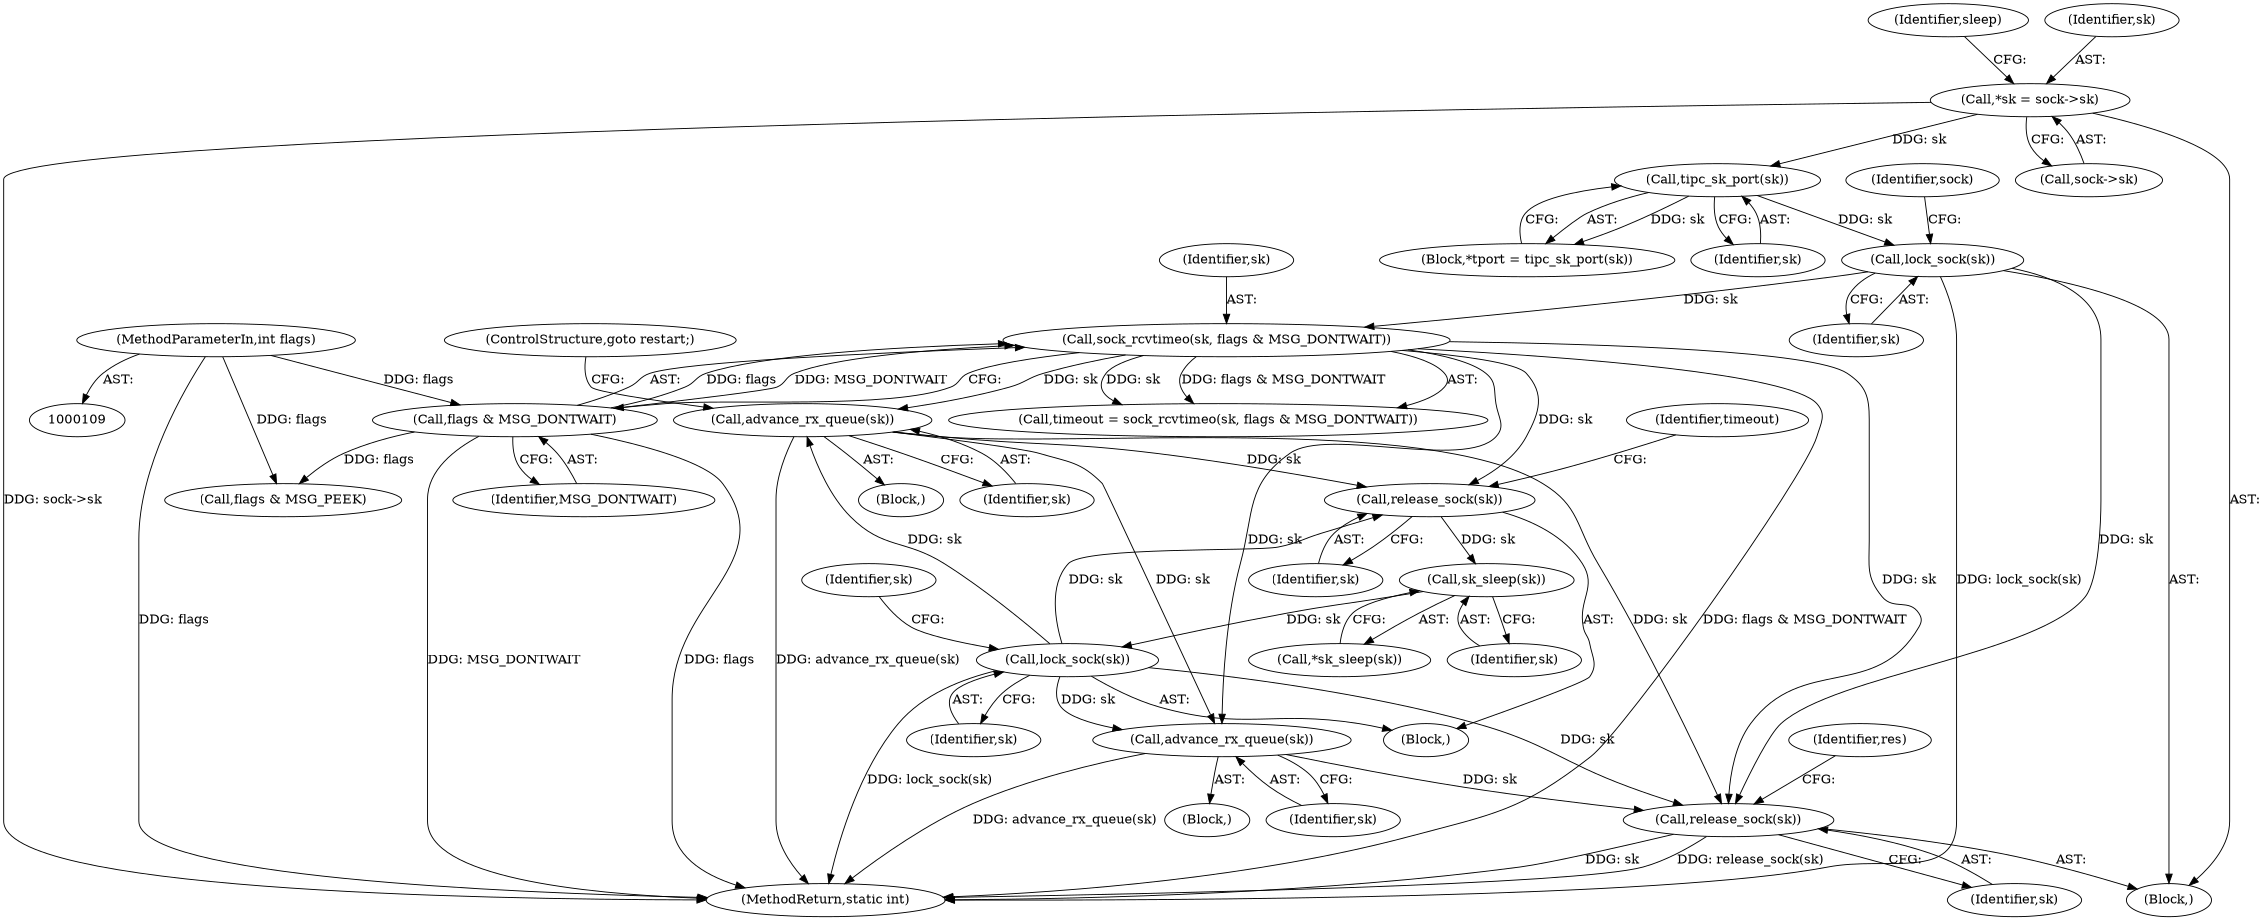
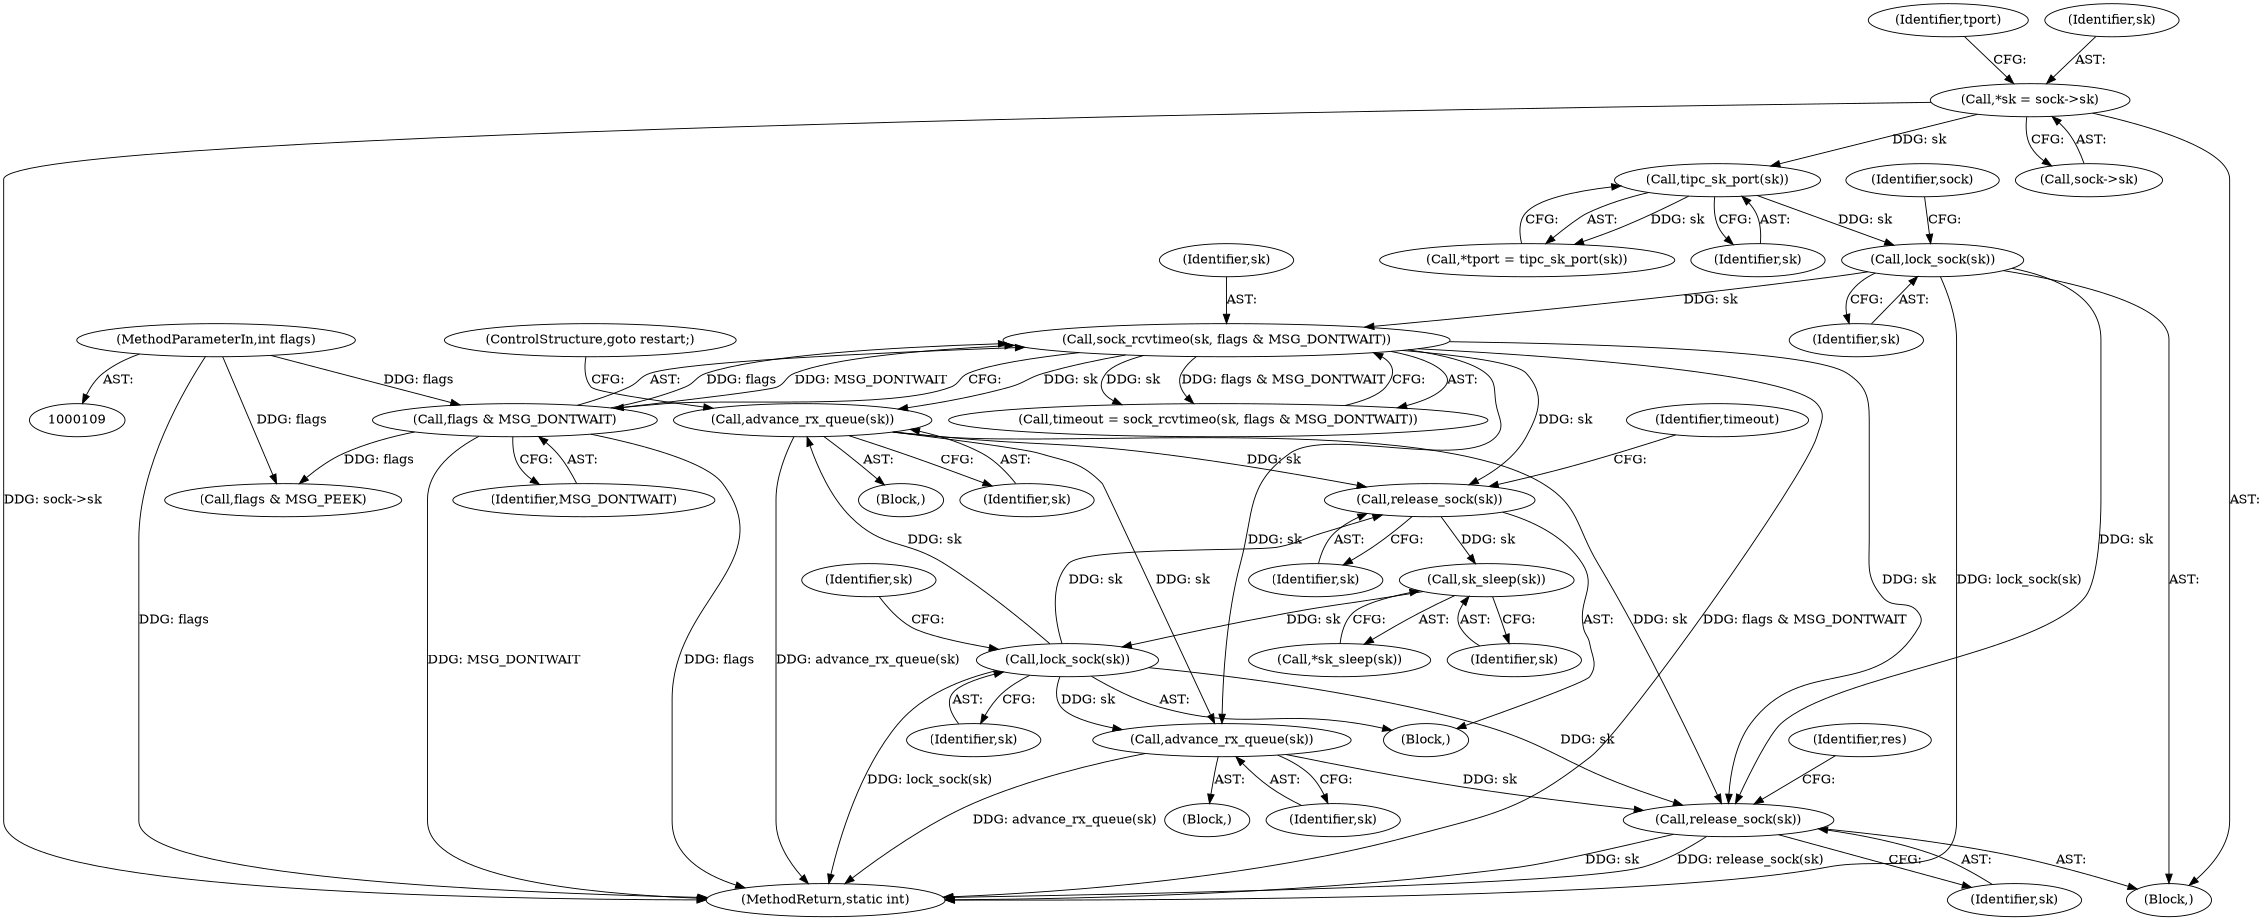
  digraph {
    n1 [label="(Call,advance_rx_queue(sk))"]
    n2 [label="(Call,release_sock(sk))"]
    n3 [label="(Block,)"]
    n4 [label="(MethodReturn,static int)"]
    n5 [label="(Identifier,sk)"]
    n6 [label="(Block,)"]
    n7 [label="(Identifier,sk)"]
    n8 [label="(Call,advance_rx_queue(sk))"]
    n9 [label="(Call,release_sock(sk))"]
    n10 [label="(Block,)"]
    n11 [label="(Identifier,sk)"]
    n12 [label="(Block,)"]
    n13 [label="(Call,sk_sleep(sk))"]
    n14 [label="(Identifier,sk)"]
    n15 [label="(Call,lock_sock(sk))"]
    n16 [label="(Identifier,sk)"]
    n17 [label="(Identifier,sk)"]
    n18 [label="(Call,*sk_sleep(sk))"]
    n19 [label="(Call,sock_rcvtimeo(sk, flags & MSG_DONTWAIT))"]
    n20 [label="(Call,flags & MSG_DONTWAIT)"]
    n21 [label="(Call,timeout = sock_rcvtimeo(sk, flags & MSG_DONTWAIT))"]
    n22 [label="(Call,flags & MSG_PEEK)"]
    n23 [label="(Identifier,MSG_DONTWAIT)"]
    n24 [label="(Call,lock_sock(sk))"]
    n25 [label="(Identifier,sk)"]
    n26 [label="(Call,tipc_sk_port(sk))"]
    n27 [label="(Identifier,sk)"]
-   n28 [label="(Block,*tport = tipc_sk_port(sk))"]
+   n28 [label="(Call,*tport = tipc_sk_port(sk))"]
    n29 [label="(Call,*sk = sock->sk)"]
    n30 [label="(Call,sock->sk)"]
    n31 [label="(MethodParameterIn,int flags)"]
    1000109
-   n33 [label="(Identifier,sleep)"]
+   n33 [label="(Identifier,tport)"]
    n34 [label="(Identifier,sk)"]
    n35 [label="(Identifier,res)"]
    n36 [label="(Identifier,sk)"]
    n37 [label="(Identifier,sk)"]
    n38 [label="(Identifier,timeout)"]
    n39 [label="(ControlStructure,goto restart;)"]
    n40 [label="(Identifier,sock)"]
    n1 -> n2 [label="DDG: sk"]
    n1 -> n3 [label="AST: "]
    n1 -> n4 [label="DDG: advance_rx_queue(sk)"]
    n1 -> n5 [label="CFG: "]
    n2 -> n4 [label="DDG: sk"]
    n2 -> n4 [label="DDG: release_sock(sk)"]
    n2 -> n6 [label="AST: "]
    n2 -> n7 [label="CFG: "]
    n5 -> n1 [label="AST: "]
    n7 -> n2 [label="AST: "]
    n8 -> n1 [label="DDG: sk"]
    n8 -> n2 [label="DDG: sk"]
    n8 -> n4 [label="DDG: advance_rx_queue(sk)"]
    n8 -> n9 [label="DDG: sk"]
    n8 -> n10 [label="AST: "]
    n8 -> n11 [label="CFG: "]
    n9 -> n12 [label="AST: "]
    n9 -> n13 [label="DDG: sk"]
    n9 -> n14 [label="CFG: "]
    n11 -> n8 [label="AST: "]
    n13 -> n15 [label="DDG: sk"]
    n13 -> n17 [label="CFG: "]
    n13 -> n18 [label="AST: "]
    n14 -> n9 [label="AST: "]
    n15 -> n1 [label="DDG: sk"]
    n15 -> n2 [label="DDG: sk"]
    n15 -> n4 [label="DDG: lock_sock(sk)"]
    n15 -> n8 [label="DDG: sk"]
    n15 -> n9 [label="DDG: sk"]
    n15 -> n12 [label="AST: "]
    n15 -> n16 [label="CFG: "]
    n16 -> n15 [label="AST: "]
    n17 -> n13 [label="AST: "]
    n18 -> n13 [label="CFG: "]
    n19 -> n1 [label="DDG: sk"]
    n19 -> n2 [label="DDG: sk"]
    n19 -> n4 [label="DDG: flags & MSG_DONTWAIT"]
    n19 -> n8 [label="DDG: sk"]
    n19 -> n9 [label="DDG: sk"]
    n19 -> n20 [label="CFG: "]
    n19 -> n21 [label="AST: "]
    n19 -> n21 [label="DDG: sk"]
    n19 -> n21 [label="DDG: flags & MSG_DONTWAIT"]
    n20 -> n4 [label="DDG: MSG_DONTWAIT"]
    n20 -> n4 [label="DDG: flags"]
    n20 -> n19 [label="AST: "]
    n20 -> n19 [label="DDG: flags"]
    n20 -> n19 [label="DDG: MSG_DONTWAIT"]
    n20 -> n22 [label="DDG: flags"]
    n20 -> n23 [label="CFG: "]
+   n21 -> n19 [label="CFG: "]
    n23 -> n20 [label="AST: "]
    n24 -> n2 [label="DDG: sk"]
    n24 -> n4 [label="DDG: lock_sock(sk)"]
    n24 -> n6 [label="AST: "]
    n24 -> n19 [label="DDG: sk"]
    n24 -> n25 [label="CFG: "]
    n25 -> n24 [label="AST: "]
    n26 -> n24 [label="DDG: sk"]
    n26 -> n27 [label="CFG: "]
    n26 -> n28 [label="AST: "]
    n26 -> n28 [label="DDG: sk"]
    n27 -> n26 [label="AST: "]
    n28 -> n26 [label="CFG: "]
    n29 -> n4 [label="DDG: sock->sk"]
    n29 -> n6 [label="AST: "]
    n29 -> n26 [label="DDG: sk"]
    n29 -> n30 [label="CFG: "]
    n30 -> n29 [label="AST: "]
    n31 -> n4 [label="DDG: flags"]
    n31 -> n20 [label="DDG: flags"]
    n31 -> n22 [label="DDG: flags"]
    n31 -> 1000109 [label="AST: "]
    n33 -> n29 [label="CFG: "]
    n34 -> n19 [label="AST: "]
    n35 -> n2 [label="CFG: "]
    n36 -> n29 [label="AST: "]
    n37 -> n15 [label="CFG: "]
    n38 -> n9 [label="CFG: "]
    n39 -> n8 [label="CFG: "]
    n40 -> n24 [label="CFG: "]
  }
